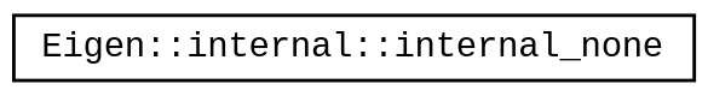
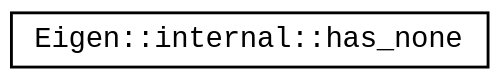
  digraph {
    rankdir=TB
    fontname="Liberation Mono"
-   n1 [color=black fillcolor=white fontname="Liberation Mono" fontsize=10 height=0.2 label="Eigen::internal::internal_none" shape=record style=filled width=0.4]
+   n1 [color=black fillcolor=white fontname="Liberation Mono" fontsize=10 height=0.2 label="Eigen::internal::has_none" shape=record style=filled width=0.4]
  }
